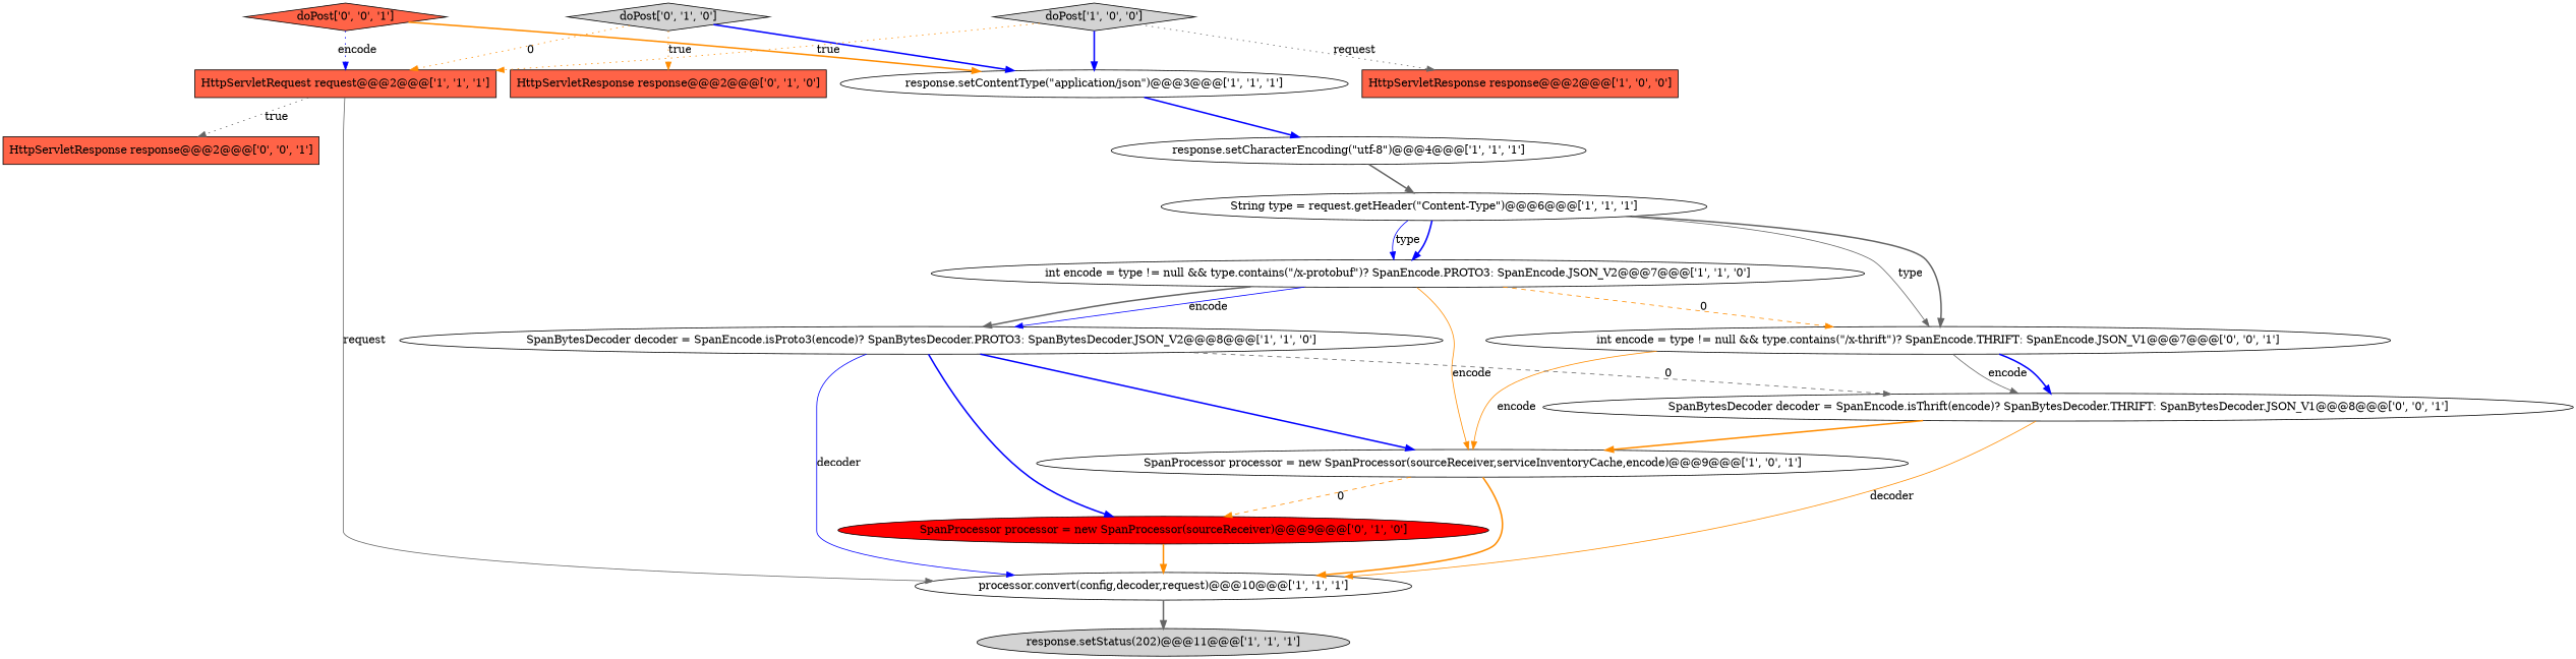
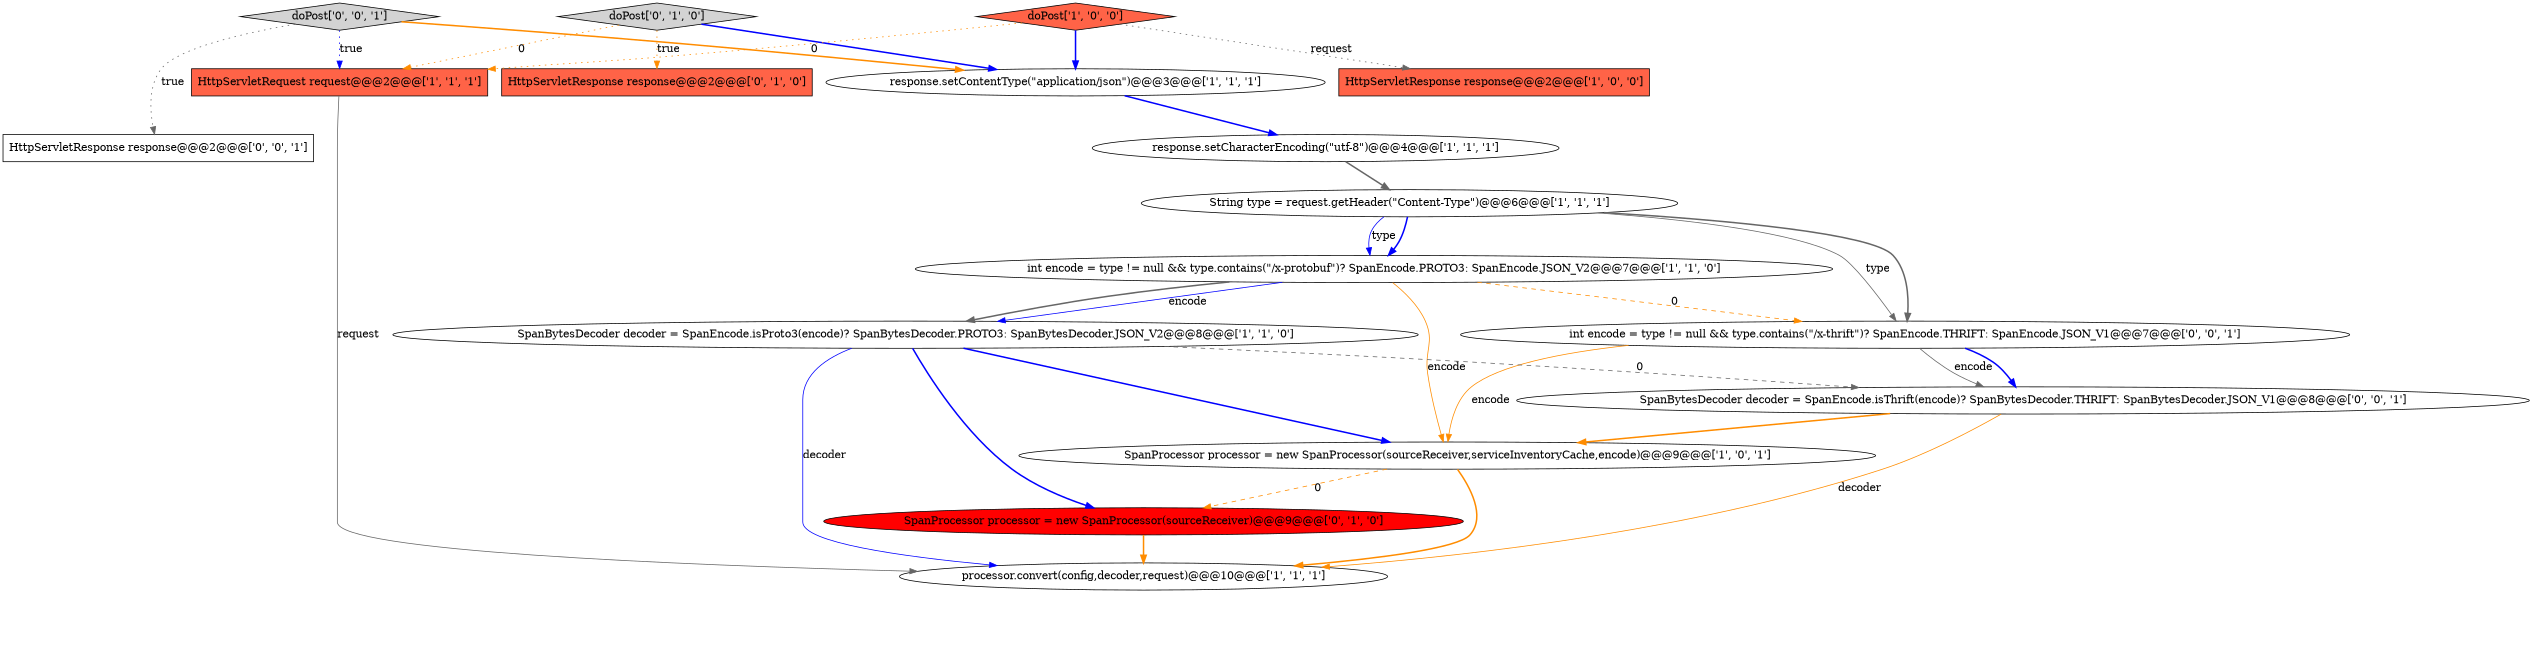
  digraph {
    node [fillcolor=white shape=ellipse style=filled]
    edge [color=darkorange style=bold]
-   n1 [fillcolor=tomato label="doPost['0', '0', '1']" shape=diamond]
+   n1 [fillcolor=lightgray label="doPost['0', '0', '1']" shape=diamond]
    n2 [label="response.setContentType(\"application/json\")@@@3@@@['1', '1', '1']"]
-   n3 [fillcolor=tomato label="HttpServletResponse response@@@2@@@['0', '0', '1']" shape=box]
+   n3 [label="HttpServletResponse response@@@2@@@['0', '0', '1']" shape=box]
    n4 [fillcolor=tomato label="HttpServletRequest request@@@2@@@['1', '1', '1']" shape=box]
    n5 [label="response.setCharacterEncoding(\"utf-8\")@@@4@@@['1', '1', '1']"]
    n6 [label="processor.convert(config,decoder,request)@@@10@@@['1', '1', '1']"]
    n7 [fillcolor=red label="SpanProcessor processor = new SpanProcessor(sourceReceiver)@@@9@@@['0', '1', '0']"]
-   n8 [fillcolor=lightgray label="response.setStatus(202)@@@11@@@['1', '1', '1']"]
    n9 [label="String type = request.getHeader(\"Content-Type\")@@@6@@@['1', '1', '1']"]
    n10 [fillcolor=lightgray label="doPost['0', '1', '0']" shape=diamond]
    n11 [fillcolor=tomato label="HttpServletResponse response@@@2@@@['0', '1', '0']" shape=box]
    n12 [label="int encode = type != null && type.contains(\"/x-protobuf\")? SpanEncode.PROTO3: SpanEncode.JSON_V2@@@7@@@['1', '1', '0']"]
    n13 [label="int encode = type != null && type.contains(\"/x-thrift\")? SpanEncode.THRIFT: SpanEncode.JSON_V1@@@7@@@['0', '0', '1']"]
    n14 [label="SpanProcessor processor = new SpanProcessor(sourceReceiver,serviceInventoryCache,encode)@@@9@@@['1', '0', '1']"]
    n15 [label="SpanBytesDecoder decoder = SpanEncode.isProto3(encode)? SpanBytesDecoder.PROTO3: SpanBytesDecoder.JSON_V2@@@8@@@['1', '1', '0']"]
    n16 [label="SpanBytesDecoder decoder = SpanEncode.isThrift(encode)? SpanBytesDecoder.THRIFT: SpanBytesDecoder.JSON_V1@@@8@@@['0', '0', '1']"]
    n17 [fillcolor=tomato label="HttpServletResponse response@@@2@@@['1', '0', '0']" shape=box]
-   n18 [fillcolor=lightgray label="doPost['1', '0', '0']" shape=diamond]
+   n18 [fillcolor=tomato label="doPost['1', '0', '0']" shape=diamond]
    n1 -> n2
-   n4 -> n3 [color=gray40 label=true style=dotted]
-   n1 -> n4 [color=blue label=encode style=dotted]
+   n1 -> n3 [color=gray40 label=true style=dotted]
+   n1 -> n4 [color=blue label=true style=dotted]
    n2 -> n5 [color=blue]
    n4 -> n6 [color=gray40 label=request style=solid]
    n5 -> n9 [color=gray40]
-   n6 -> n8 [color=gray40]
    n7 -> n6
    n9 -> n12 [color=blue]
    n9 -> n12 [color=blue label=type style=solid]
    n9 -> n13 [color=gray40 label=type style=solid]
    n9 -> n13 [color=gray40]
    n10 -> n2 [color=blue]
    n10 -> n4 [label=0 style=dotted]
    n10 -> n11 [label=true style=dotted]
    n12 -> n13 [label=0 style=dashed]
    n12 -> n14 [label=encode style=solid]
    n12 -> n15 [color=blue label=encode style=solid]
    n12 -> n15 [color=gray40]
    n13 -> n14 [label=encode style=solid]
    n13 -> n16 [color=gray40 label=encode style=solid]
    n13 -> n16 [color=blue]
    n14 -> n6
    n14 -> n7 [label=0 style=dashed]
    n15 -> n6 [color=blue label=decoder style=solid]
    n15 -> n7 [color=blue]
    n15 -> n14 [color=blue]
    n15 -> n16 [color=gray40 label=0 style=dashed]
    n16 -> n6 [label=decoder style=solid]
    n16 -> n14
    n18 -> n2 [color=blue]
-   n18 -> n4 [label=true style=dotted]
+   n18 -> n4 [label=0 style=dotted]
    n18 -> n17 [color=gray40 label=request style=dotted]
  }
